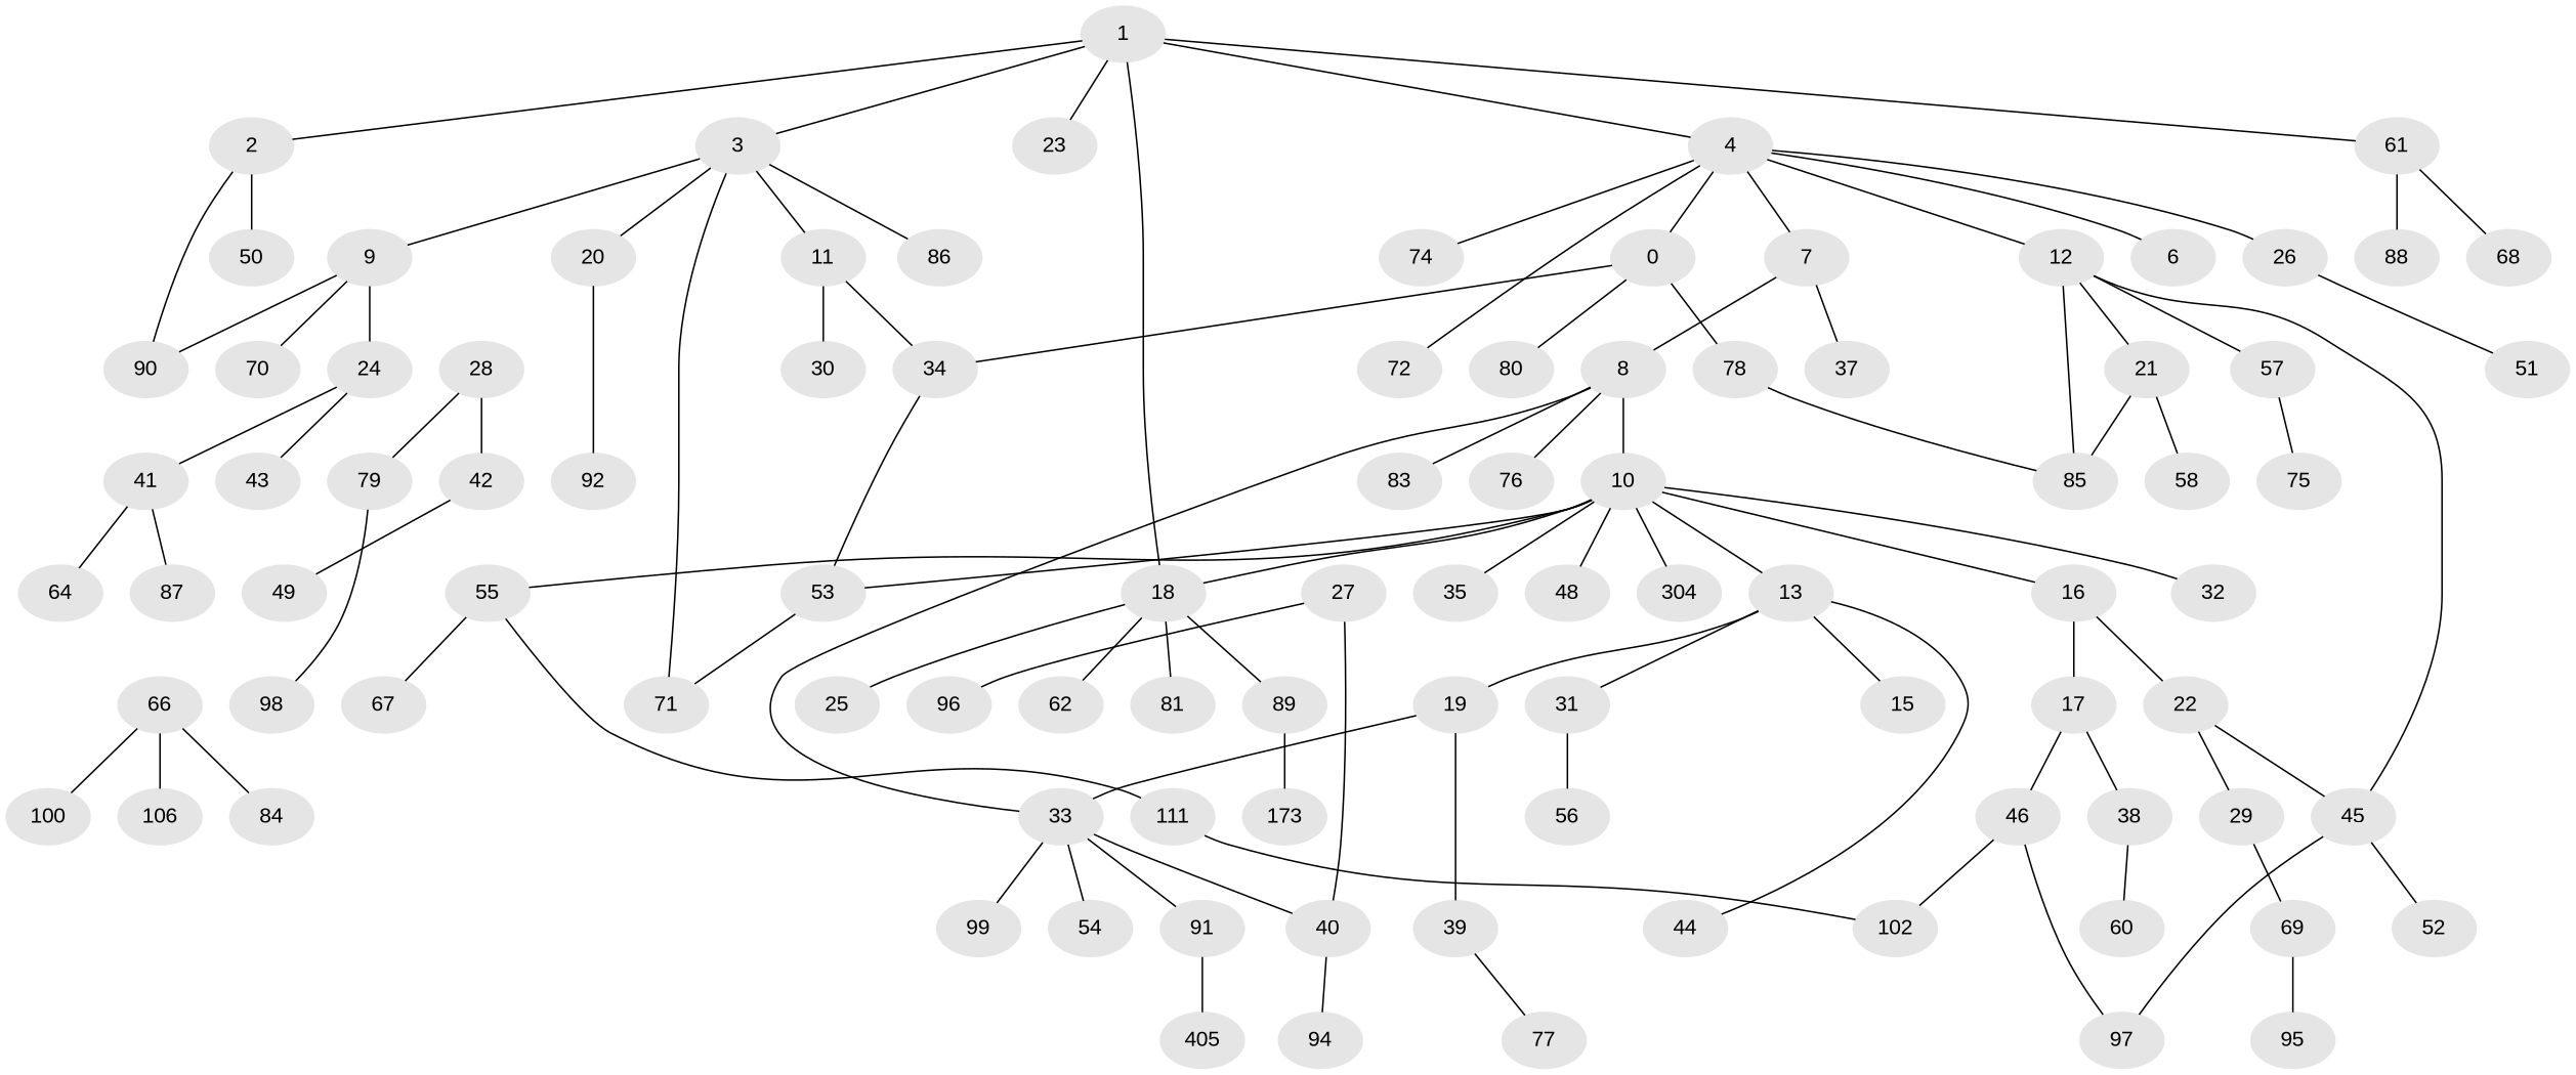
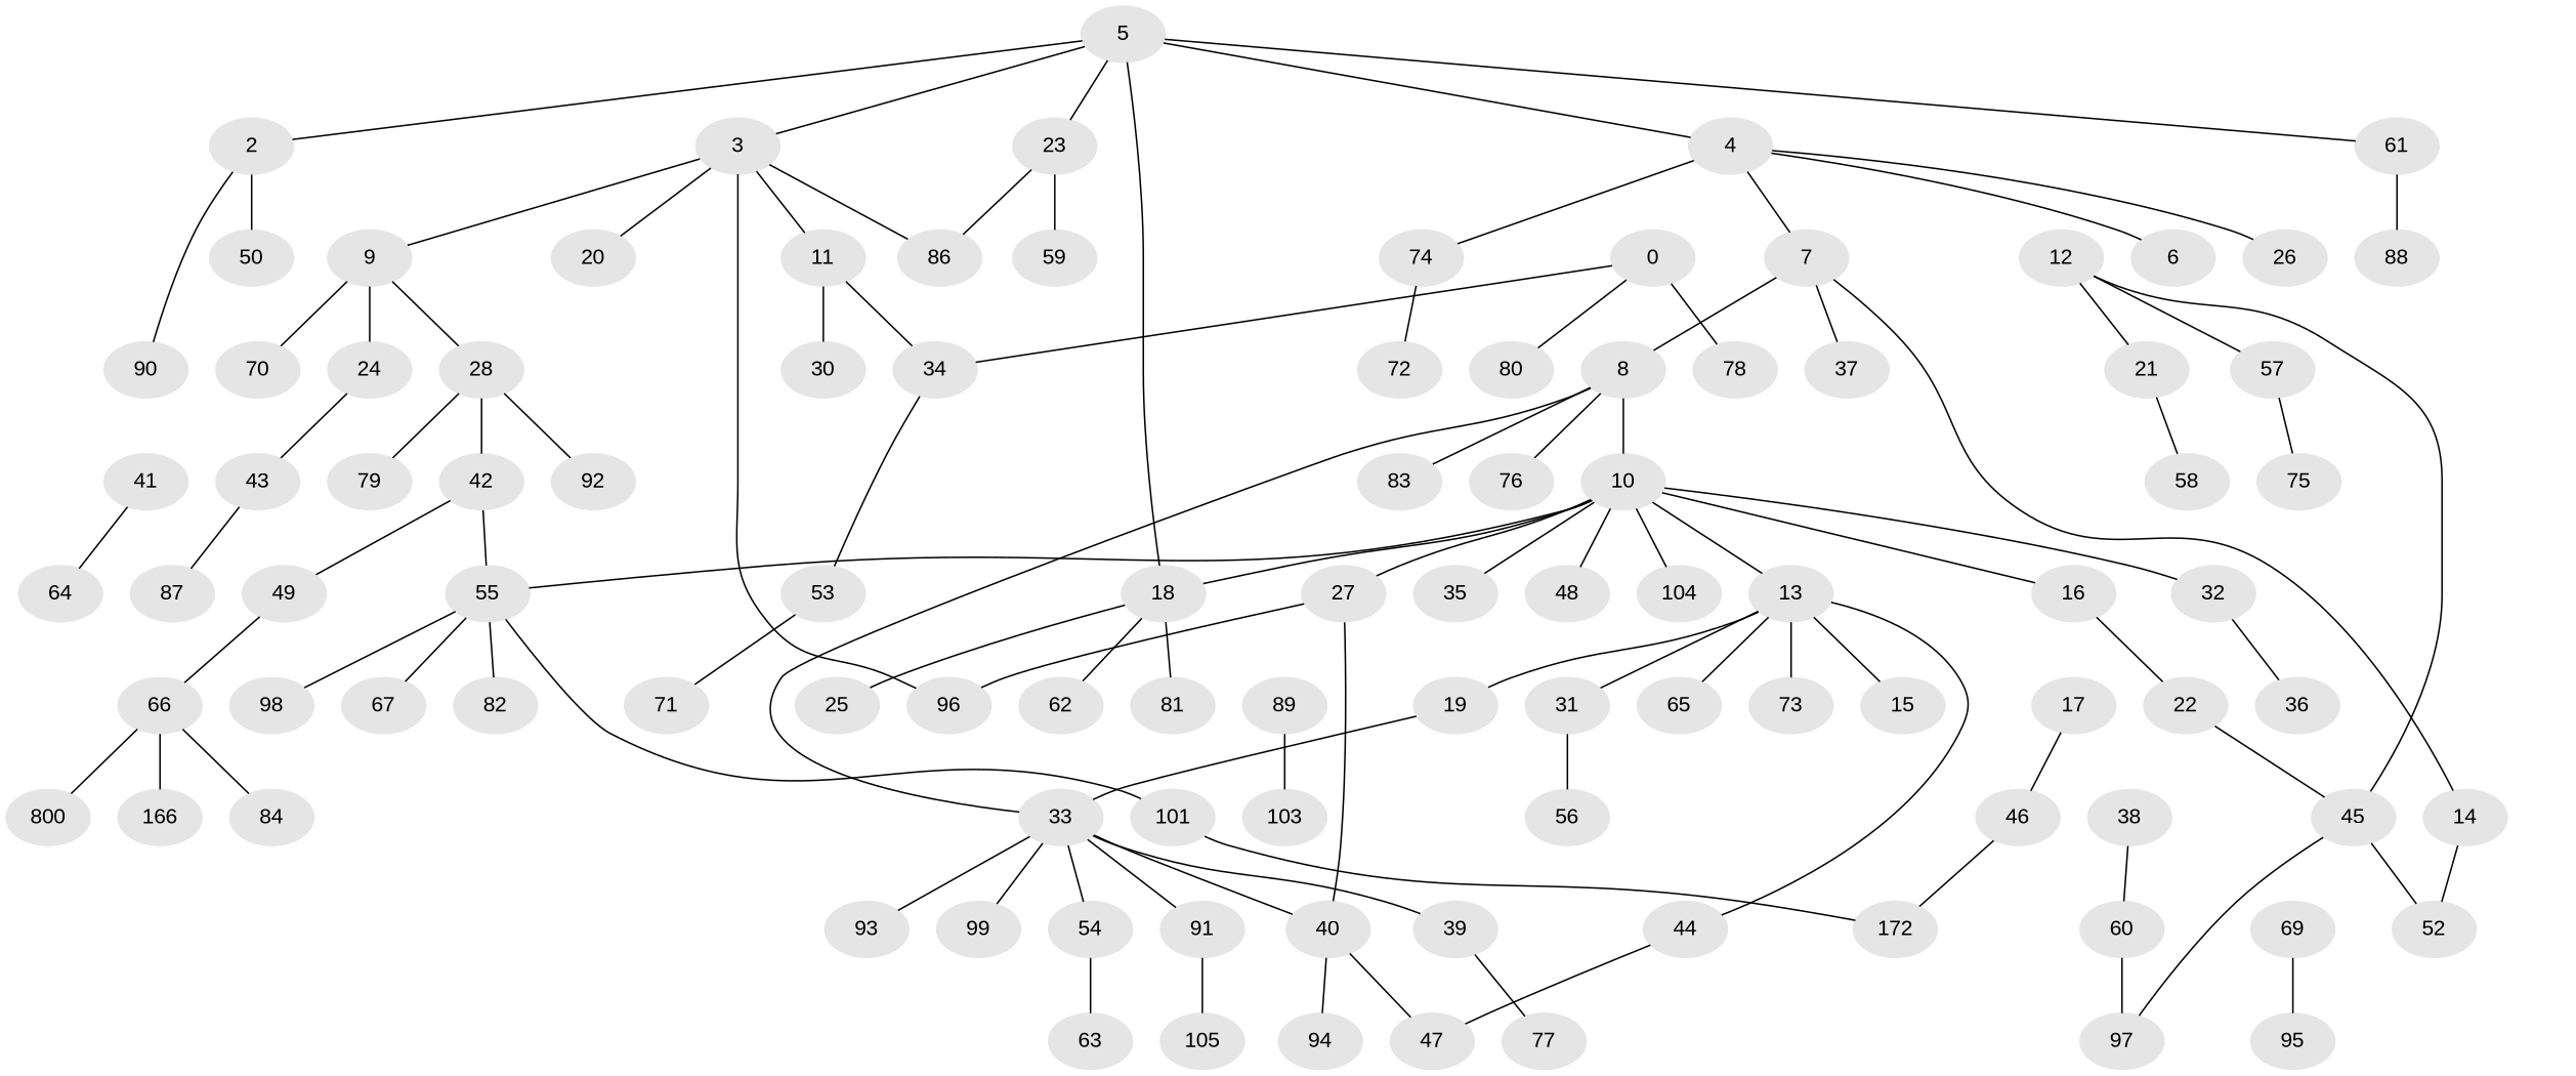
  graph {
    fontname="Liberation Sans"
    node [color=gray90 fontname="Liberation Sans" style=filled]
    edge [fontname="Liberation Sans"]
-   1
+   1 [label=5]
    2
    3
    4
    18
    23
    61
    50
    90
    9
    11
    20
    86
    96
    n15 [label=0]
    6
    7
    12
    26
    72
    74
    25
    62
    81
    89
-   68
+   59
    88
    24
    28
    70
    34
    30
    92
    78
    80
    8
+   14
    37
    21
    45
    57
-   85
-   51
    53
    83
    10
    33
    76
    52
    13
    16
    27
    32
    35
    48
    55
-   104 [label=304]
+   104
    40
    39
    54
    91
+   93
    99
    41
    43
    42
    79
    15
    19
    31
    44
+   65
+   73
    17
    22
+   36
    67
+   82
    98
-   101 [label=111]
+   101
    58
    97
    75
    56
+   47
    38
    46
-   29
    60
-   102
-   103 [label=173]
+   102 [label=172]
+   103
    69
    64
    87
    94
    49
    95
    77
-   105 [label=405]
+   63
+   105
    71
    66
    84
-   100
-   106
+   100 [label=800]
+   106 [label=166]
    1 -- 2
    1 -- 3
    1 -- 4
    1 -- 18
    1 -- 23
    1 -- 61
    2 -- 50
    2 -- 90
    3 -- 9
    3 -- 11
    3 -- 20
    3 -- 86
-   3 -- 71
-   4 -- n15
+   3 -- 96
    4 -- 6
    4 -- 7
-   4 -- 12
    4 -- 26
-   4 -- 72
+   74 -- 72
    4 -- 74
    18 -- 25
    18 -- 62
    18 -- 81
-   18 -- 89
-   61 -- 68
+   23 -- 86
+   23 -- 59
    61 -- 88
    9 -- 24
-   9 -- 90
+   9 -- 28
    9 -- 70
    11 -- 34
    11 -- 30
-   20 -- 92
+   28 -- 92
    n15 -- 34
    n15 -- 78
    n15 -- 80
    7 -- 8
+   7 -- 14
    7 -- 37
    12 -- 21
    12 -- 45
    12 -- 57
-   12 -- 85
-   26 -- 51
    89 -- 103
-   24 -- 41
    24 -- 43
    28 -- 42
    28 -- 79
    34 -- 53
-   78 -- 85
    8 -- 83
    8 -- 10
    8 -- 33
    8 -- 76
-   21 -- 85
+   14 -- 52
    21 -- 58
    45 -- 52
    45 -- 97
    57 -- 75
    53 -- 71
    10 -- 18
    10 -- 13
    10 -- 16
-   10 -- 53
+   10 -- 27
    10 -- 32
    10 -- 35
    10 -- 48
    10 -- 55
    10 -- 104
    33 -- 40
-   19 -- 39
+   33 -- 39
    33 -- 54
    33 -- 91
+   33 -- 93
    33 -- 99
    13 -- 15
    13 -- 19
    13 -- 31
    13 -- 44
-   16 -- 17
+   13 -- 65
+   13 -- 73
    16 -- 22
    27 -- 96
    27 -- 40
+   32 -- 36
    55 -- 67
-   79 -- 98
+   55 -- 82
+   55 -- 98
    55 -- 101
+   40 -- 47
    40 -- 94
    39 -- 77
+   54 -- 63
    91 -- 105
    41 -- 64
-   41 -- 87
+   43 -- 87
+   42 -- 55
    42 -- 49
    19 -- 33
    31 -- 56
-   17 -- 38
+   44 -- 47
    17 -- 46
    22 -- 45
-   22 -- 29
    101 -- 102
    38 -- 60
    46 -- 102
-   29 -- 69
-   46 -- 97
+   60 -- 97
    69 -- 95
+   49 -- 66
    66 -- 84
    66 -- 100
    66 -- 106
  }
